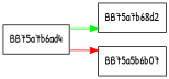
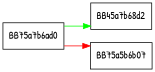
  digraph {
    fontname="Patrick Hand"
    rankdir=LR
    splines=ortho
    node [fontname="Patrick Hand" shape=box]
    edge [fontname="Patrick Hand"]
-   BB75a7b6ad0 [label=BB75a7b6ad4]
-   BB75a7b68d2
+   BB75a7b6ad0
+   BB75a7b68d2 [label=BB45a7b68d2]
    n3 [label=BB75a5b6b07]
    BB75a7b6ad0 -> BB75a7b68d2 [color=green]
    BB75a7b6ad0 -> n3 [color=red]
  }
